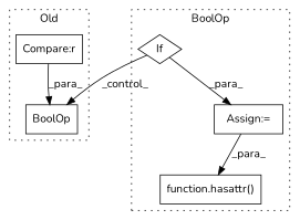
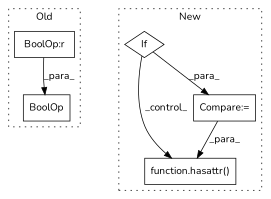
  digraph {
    fontname=Nunito
    node [fontname=Nunito l=3 shape=box]
    edge [fontname=Nunito]
    n1 [a=72 l=45 label=BoolOp s=6007]
-   n2 [a=40 l=19 label="Compare:r" s=6032]
+   n2 [a=40 l=19 label="BoolOp:r" s=6032]
    n3 [a=75 l="8,1" label="function.hasattr()" s="6507,6535"]
    n4 [a=96 label=If s=6405 shape=diamond]
-   n5 [a=68 label="Assign:=" s=6472]
+   n5 [a=68 label="Compare:=" s=6472]
    subgraph cluster_1 {
      label=Old
      style=dotted
      n1
      n2
    }
    subgraph cluster_2 {
-     label=BoolOp
+     label=New
      style=dotted
      n3
      n4
      n5
    }
    n2 -> n1 [label=_para_]
-   n4 -> n1 [label=_control_]
+   n4 -> n3 [label=_control_]
    n4 -> n5 [label=_para_]
    n5 -> n3 [label=_para_]
  }
